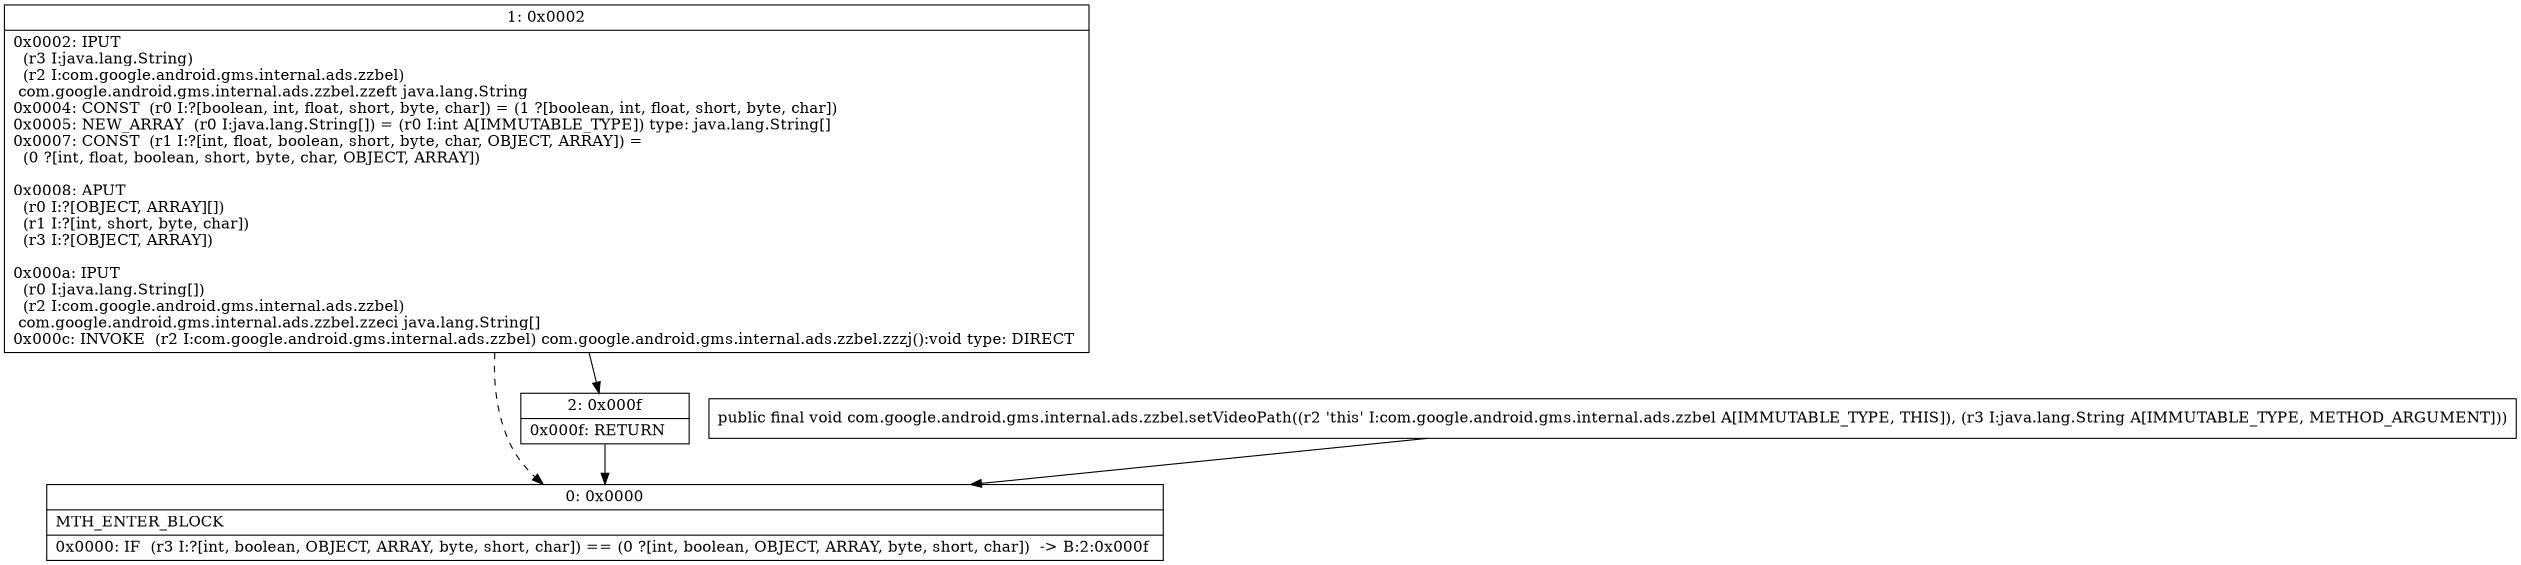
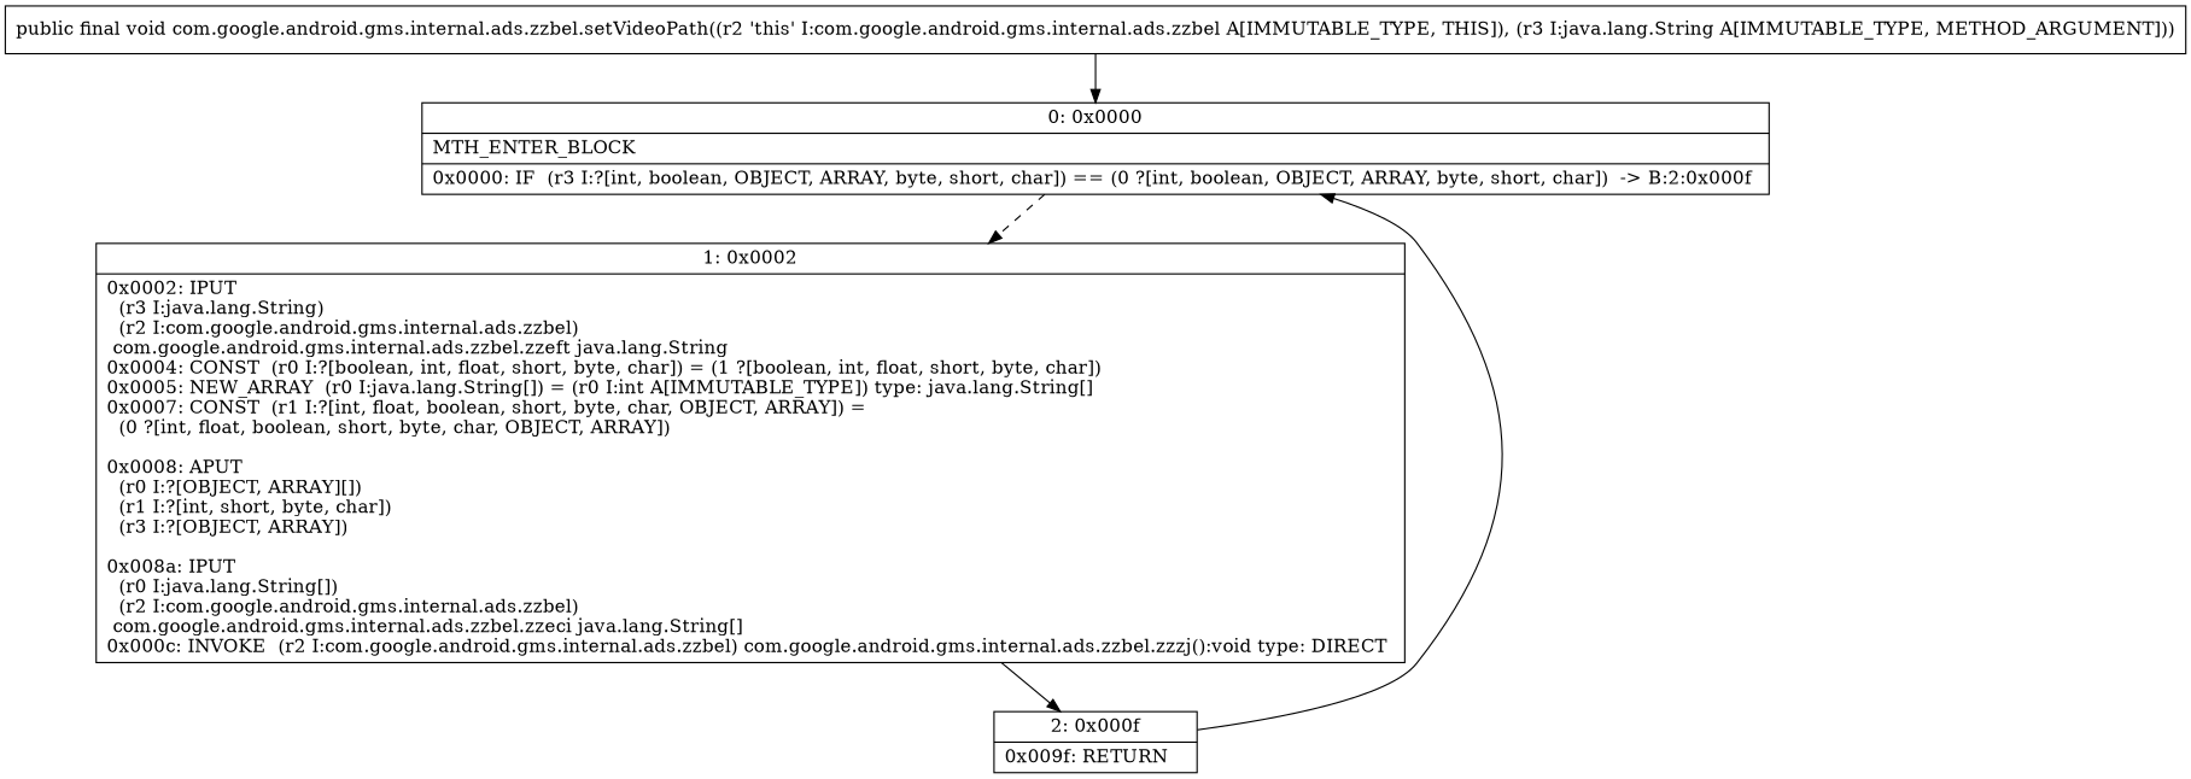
  digraph {
    node [shape=record]
    n1 [label="{0\:\ 0x0000|MTH_ENTER_BLOCK\l|0x0000: IF  (r3 I:?[int, boolean, OBJECT, ARRAY, byte, short, char]) == (0 ?[int, boolean, OBJECT, ARRAY, byte, short, char])  \-\> B:2:0x000f \l}"]
-   n2 [label="{1\:\ 0x0002|0x0002: IPUT  \l  (r3 I:java.lang.String)\l  (r2 I:com.google.android.gms.internal.ads.zzbel)\l com.google.android.gms.internal.ads.zzbel.zzeft java.lang.String \l0x0004: CONST  (r0 I:?[boolean, int, float, short, byte, char]) = (1 ?[boolean, int, float, short, byte, char]) \l0x0005: NEW_ARRAY  (r0 I:java.lang.String[]) = (r0 I:int A[IMMUTABLE_TYPE]) type: java.lang.String[] \l0x0007: CONST  (r1 I:?[int, float, boolean, short, byte, char, OBJECT, ARRAY]) = \l  (0 ?[int, float, boolean, short, byte, char, OBJECT, ARRAY])\l \l0x0008: APUT  \l  (r0 I:?[OBJECT, ARRAY][])\l  (r1 I:?[int, short, byte, char])\l  (r3 I:?[OBJECT, ARRAY])\l \l0x000a: IPUT  \l  (r0 I:java.lang.String[])\l  (r2 I:com.google.android.gms.internal.ads.zzbel)\l com.google.android.gms.internal.ads.zzbel.zzeci java.lang.String[] \l0x000c: INVOKE  (r2 I:com.google.android.gms.internal.ads.zzbel) com.google.android.gms.internal.ads.zzbel.zzzj():void type: DIRECT \l}"]
-   n3 [label="{2\:\ 0x000f|0x000f: RETURN   \l}"]
+   n2 [label="{1\:\ 0x0002|0x0002: IPUT  \l  (r3 I:java.lang.String)\l  (r2 I:com.google.android.gms.internal.ads.zzbel)\l com.google.android.gms.internal.ads.zzbel.zzeft java.lang.String \l0x0004: CONST  (r0 I:?[boolean, int, float, short, byte, char]) = (1 ?[boolean, int, float, short, byte, char]) \l0x0005: NEW_ARRAY  (r0 I:java.lang.String[]) = (r0 I:int A[IMMUTABLE_TYPE]) type: java.lang.String[] \l0x0007: CONST  (r1 I:?[int, float, boolean, short, byte, char, OBJECT, ARRAY]) = \l  (0 ?[int, float, boolean, short, byte, char, OBJECT, ARRAY])\l \l0x0008: APUT  \l  (r0 I:?[OBJECT, ARRAY][])\l  (r1 I:?[int, short, byte, char])\l  (r3 I:?[OBJECT, ARRAY])\l \l0x008a: IPUT  \l  (r0 I:java.lang.String[])\l  (r2 I:com.google.android.gms.internal.ads.zzbel)\l com.google.android.gms.internal.ads.zzbel.zzeci java.lang.String[] \l0x000c: INVOKE  (r2 I:com.google.android.gms.internal.ads.zzbel) com.google.android.gms.internal.ads.zzbel.zzzj():void type: DIRECT \l}"]
+   n3 [label="{2\:\ 0x000f|0x009f: RETURN   \l}"]
    n4 [label="{public final void com.google.android.gms.internal.ads.zzbel.setVideoPath((r2 'this' I:com.google.android.gms.internal.ads.zzbel A[IMMUTABLE_TYPE, THIS]), (r3 I:java.lang.String A[IMMUTABLE_TYPE, METHOD_ARGUMENT])) }"]
-   n2 -> n1 [style=dashed]
+   n1 -> n2 [style=dashed]
    n2 -> n3
    n3 -> n1
    n4 -> n1
  }
